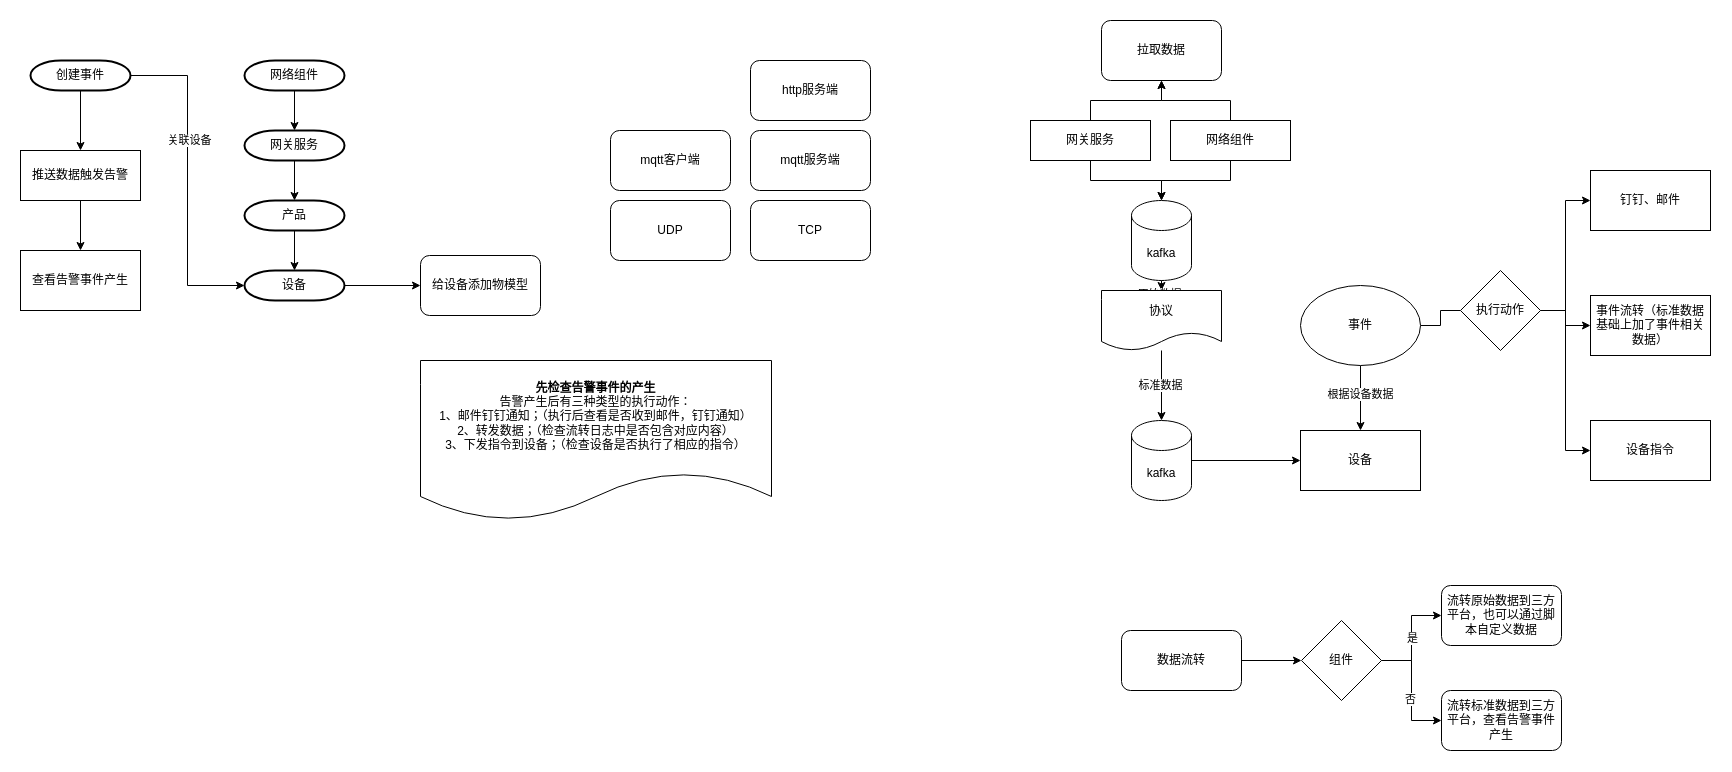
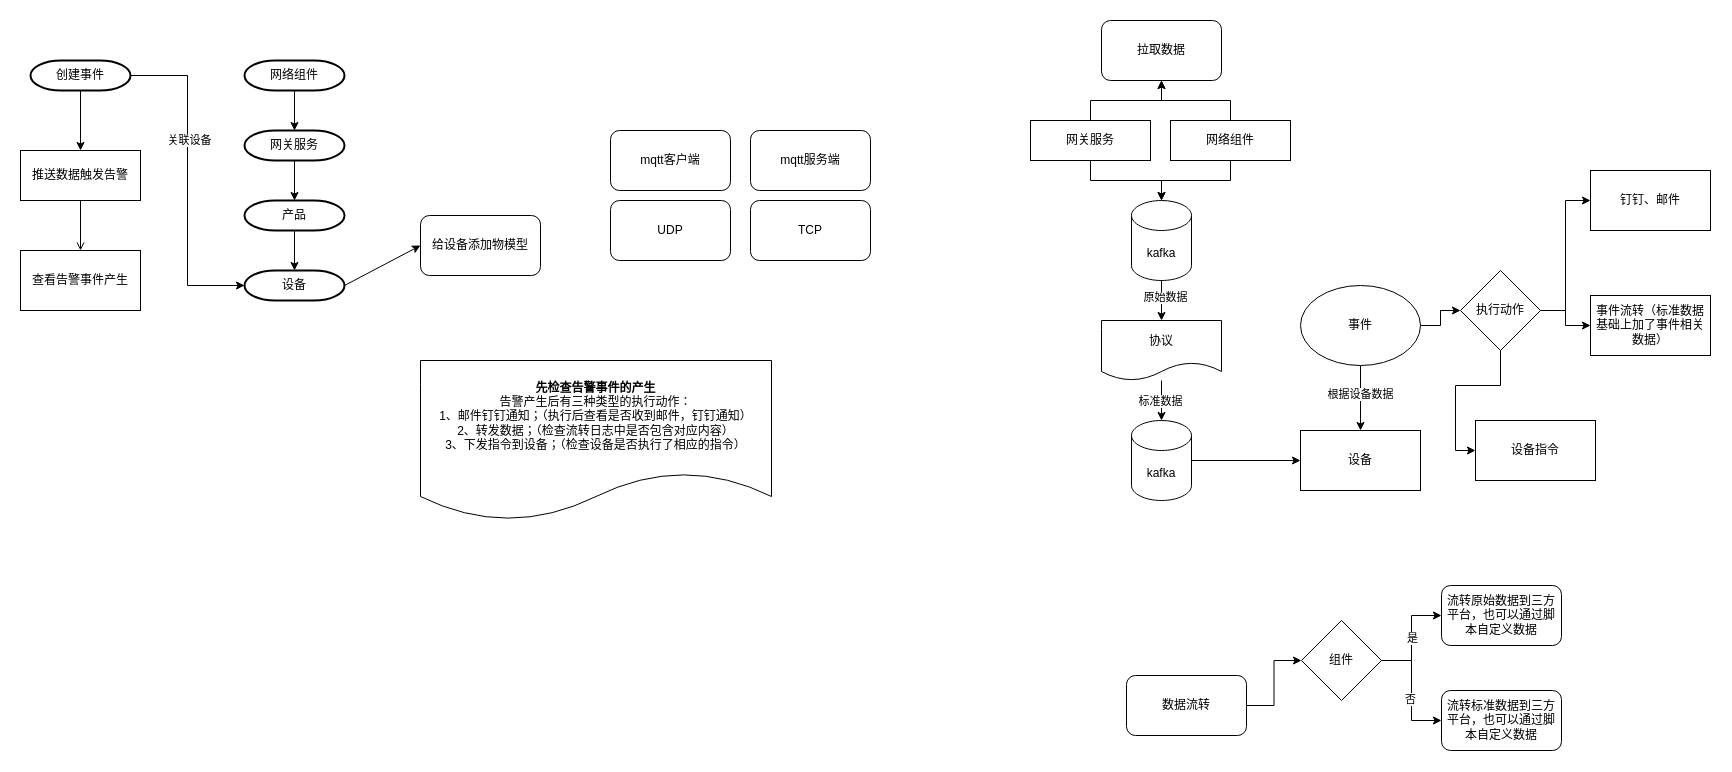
  <mxCell id="0" />
  <mxCell id="1" parent="0" />
  <mxCell id="2" style="edgeStyle=orthogonalEdgeStyle;rounded=0;orthogonalLoop=1;jettySize=auto;html=1;exitX=0.5;exitY=1;exitDx=0;exitDy=0;exitPerimeter=0;entryX=0.5;entryY=0;entryDx=0;entryDy=0;entryPerimeter=0;" parent="1" source="3" target="5" edge="1"><mxGeometry relative="1" as="geometry" /></mxCell>
  <mxCell id="3" value="网络组件" style="strokeWidth=2;html=1;shape=mxgraph.flowchart.terminator;whiteSpace=wrap;" parent="1" vertex="1"><mxGeometry x="244" y="60" width="100" height="30" as="geometry" /></mxCell>
  <mxCell id="4" style="edgeStyle=orthogonalEdgeStyle;rounded=0;orthogonalLoop=1;jettySize=auto;html=1;exitX=0.5;exitY=1;exitDx=0;exitDy=0;exitPerimeter=0;entryX=0.5;entryY=0;entryDx=0;entryDy=0;entryPerimeter=0;" parent="1" source="5" target="8" edge="1"><mxGeometry relative="1" as="geometry" /></mxCell>
  <mxCell id="5" value="网关服务" style="strokeWidth=2;html=1;shape=mxgraph.flowchart.terminator;whiteSpace=wrap;" parent="1" vertex="1"><mxGeometry x="244" y="130" width="100" height="30" as="geometry" /></mxCell>
  <mxCell id="6" value="设备" style="strokeWidth=2;html=1;shape=mxgraph.flowchart.terminator;whiteSpace=wrap;" parent="1" vertex="1"><mxGeometry x="244" y="270" width="100" height="30" as="geometry" /></mxCell>
  <mxCell id="7" style="edgeStyle=orthogonalEdgeStyle;rounded=0;orthogonalLoop=1;jettySize=auto;html=1;exitX=0.5;exitY=1;exitDx=0;exitDy=0;exitPerimeter=0;entryX=0.5;entryY=0;entryDx=0;entryDy=0;entryPerimeter=0;" parent="1" source="8" target="6" edge="1"><mxGeometry relative="1" as="geometry" /></mxCell>
  <mxCell id="8" value="产品" style="strokeWidth=2;html=1;shape=mxgraph.flowchart.terminator;whiteSpace=wrap;" parent="1" vertex="1"><mxGeometry x="244" y="200" width="100" height="30" as="geometry" /></mxCell>
- <mxCell id="9" value="给设备添加物模型" style="rounded=1;whiteSpace=wrap;html=1;" parent="1" vertex="1"><mxGeometry x="420" y="255" width="120" height="60" as="geometry" /></mxCell>
+ <mxCell id="9" value="给设备添加物模型" style="rounded=1;whiteSpace=wrap;html=1;" parent="1" vertex="1"><mxGeometry x="420" y="215" width="120" height="60" as="geometry" /></mxCell>
  <mxCell id="10" value="" style="endArrow=classic;html=1;rounded=0;entryX=0;entryY=0.5;entryDx=0;entryDy=0;exitX=1;exitY=0.5;exitDx=0;exitDy=0;exitPerimeter=0;" parent="1" source="6" target="9" edge="1"><mxGeometry width="50" height="50" relative="1" as="geometry"><mxPoint x="270" y="310" as="sourcePoint" /><mxPoint x="320" y="260" as="targetPoint" /></mxGeometry></mxCell>
  <mxCell id="11" style="edgeStyle=orthogonalEdgeStyle;rounded=0;orthogonalLoop=1;jettySize=auto;html=1;exitX=1;exitY=0.5;exitDx=0;exitDy=0;exitPerimeter=0;entryX=0;entryY=0.5;entryDx=0;entryDy=0;entryPerimeter=0;" parent="1" source="14" target="6" edge="1"><mxGeometry relative="1" as="geometry" /></mxCell>
  <mxCell id="12" value="关联设备" style="edgeLabel;html=1;align=center;verticalAlign=middle;resizable=0;points=[];" parent="11" vertex="1" connectable="0"><mxGeometry x="-0.253" y="1" relative="1" as="geometry"><mxPoint as="offset" /></mxGeometry></mxCell>
  <mxCell id="13" style="edgeStyle=orthogonalEdgeStyle;rounded=0;orthogonalLoop=1;jettySize=auto;html=1;exitX=0.5;exitY=1;exitDx=0;exitDy=0;exitPerimeter=0;entryX=0.5;entryY=0;entryDx=0;entryDy=0;" parent="1" source="14" target="16" edge="1"><mxGeometry relative="1" as="geometry" /></mxCell>
  <mxCell id="14" value="创建事件" style="strokeWidth=2;html=1;shape=mxgraph.flowchart.terminator;whiteSpace=wrap;" parent="1" vertex="1"><mxGeometry x="30" y="60" width="100" height="30" as="geometry" /></mxCell>
- <mxCell id="15" style="edgeStyle=orthogonalEdgeStyle;rounded=0;orthogonalLoop=1;jettySize=auto;html=1;exitX=0.5;exitY=1;exitDx=0;exitDy=0;entryX=0.5;entryY=0;entryDx=0;entryDy=0;" parent="1" source="16" target="17" edge="1"><mxGeometry relative="1" as="geometry" /></mxCell>
+ <mxCell id="15" style="edgeStyle=orthogonalEdgeStyle;rounded=0;orthogonalLoop=1;jettySize=auto;html=1;exitX=0.5;exitY=1;exitDx=0;exitDy=0;entryX=0.5;entryY=0;entryDx=0;entryDy=0;endArrow=open;" parent="1" source="16" target="17" edge="1"><mxGeometry relative="1" as="geometry" /></mxCell>
  <mxCell id="16" value="推送数据触发告警" style="rounded=0;whiteSpace=wrap;html=1;" parent="1" vertex="1"><mxGeometry x="20" y="150" width="120" height="50" as="geometry" /></mxCell>
  <mxCell id="17" value="查看告警事件产生" style="rounded=0;whiteSpace=wrap;html=1;" parent="1" vertex="1"><mxGeometry x="20" y="250" width="120" height="60" as="geometry" /></mxCell>
  <mxCell id="18" value="&lt;b&gt;先检查告警事件的产生&lt;/b&gt;&lt;br&gt;告警产生后有三种类型的执行动作：&lt;br&gt;1、邮件钉钉通知；（执行后查看是否收到邮件，钉钉通知）&lt;br&gt;2、转发数据；（检查流转日志中是否包含对应内容）&lt;br&gt;3、下发指令到设备；（检查设备是否执行了相应的指令）" style="shape=document;whiteSpace=wrap;html=1;boundedLbl=1;" parent="1" vertex="1"><mxGeometry x="420" y="360" width="351" height="160" as="geometry" /></mxCell>
- <mxCell id="19" value="http服务端" style="rounded=1;whiteSpace=wrap;html=1;" parent="1" vertex="1"><mxGeometry x="750" y="60" width="120" height="60" as="geometry" /></mxCell>
  <mxCell id="20" value="mqtt客户端" style="rounded=1;whiteSpace=wrap;html=1;" parent="1" vertex="1"><mxGeometry x="610" y="130" width="120" height="60" as="geometry" /></mxCell>
  <mxCell id="21" value="mqtt服务端" style="rounded=1;whiteSpace=wrap;html=1;" parent="1" vertex="1"><mxGeometry x="750" y="130" width="120" height="60" as="geometry" /></mxCell>
  <mxCell id="22" value="UDP" style="rounded=1;whiteSpace=wrap;html=1;" parent="1" vertex="1"><mxGeometry x="610" y="200" width="120" height="60" as="geometry" /></mxCell>
  <mxCell id="23" value="TCP" style="rounded=1;whiteSpace=wrap;html=1;" parent="1" vertex="1"><mxGeometry x="750" y="200" width="120" height="60" as="geometry" /></mxCell>
  <mxCell id="24" value="" style="edgeStyle=orthogonalEdgeStyle;rounded=0;orthogonalLoop=1;jettySize=auto;html=1;" edge="1" parent="1" source="26" target="46"><mxGeometry relative="1" as="geometry" /></mxCell>
  <mxCell id="25" value="" style="edgeStyle=orthogonalEdgeStyle;rounded=0;orthogonalLoop=1;jettySize=auto;html=1;" edge="1" parent="1" source="26" target="33"><mxGeometry relative="1" as="geometry" /></mxCell>
  <mxCell id="26" value="网络组件" style="rounded=0;whiteSpace=wrap;html=1;" vertex="1" parent="1"><mxGeometry x="1170" y="120" width="120" height="40" as="geometry" /></mxCell>
  <mxCell id="27" value="" style="edgeStyle=orthogonalEdgeStyle;rounded=0;orthogonalLoop=1;jettySize=auto;html=1;" edge="1" parent="1" source="29" target="46"><mxGeometry relative="1" as="geometry" /></mxCell>
  <mxCell id="28" style="edgeStyle=orthogonalEdgeStyle;rounded=0;orthogonalLoop=1;jettySize=auto;html=1;entryX=0.5;entryY=0;entryDx=0;entryDy=0;entryPerimeter=0;" edge="1" parent="1" source="29" target="33"><mxGeometry relative="1" as="geometry" /></mxCell>
  <mxCell id="29" value="网关服务" style="rounded=0;whiteSpace=wrap;html=1;" vertex="1" parent="1"><mxGeometry x="1030" y="120" width="120" height="40" as="geometry" /></mxCell>
  <mxCell id="30" value="设备" style="rounded=0;whiteSpace=wrap;html=1;" vertex="1" parent="1"><mxGeometry x="1300" y="430" width="120" height="60" as="geometry" /></mxCell>
  <mxCell id="31" value="" style="edgeStyle=orthogonalEdgeStyle;rounded=0;orthogonalLoop=1;jettySize=auto;html=1;" edge="1" parent="1" source="33" target="36"><mxGeometry relative="1" as="geometry" /></mxCell>
  <mxCell id="32" value="原始数据" style="edgeLabel;html=1;align=center;verticalAlign=middle;resizable=0;points=[];" vertex="1" connectable="0" parent="31"><mxGeometry x="-0.22" y="3" relative="1" as="geometry"><mxPoint as="offset" /></mxGeometry></mxCell>
  <mxCell id="33" value="kafka" style="shape=cylinder3;whiteSpace=wrap;html=1;boundedLbl=1;backgroundOutline=1;size=15;" vertex="1" parent="1"><mxGeometry x="1131" y="200" width="60" height="80" as="geometry" /></mxCell>
  <mxCell id="34" value="" style="edgeStyle=orthogonalEdgeStyle;rounded=0;orthogonalLoop=1;jettySize=auto;html=1;" edge="1" parent="1" source="36" target="38"><mxGeometry relative="1" as="geometry" /></mxCell>
  <mxCell id="35" value="标准数据" style="edgeLabel;html=1;align=center;verticalAlign=middle;resizable=0;points=[];" vertex="1" connectable="0" parent="34"><mxGeometry x="-0.02" y="-2" relative="1" as="geometry"><mxPoint as="offset" /></mxGeometry></mxCell>
- <mxCell id="36" value="协议" style="shape=document;whiteSpace=wrap;html=1;boundedLbl=1;" vertex="1" parent="1"><mxGeometry x="1101" y="290" width="120" height="60" as="geometry" /></mxCell>
+ <mxCell id="36" value="协议" style="shape=document;whiteSpace=wrap;html=1;boundedLbl=1;" vertex="1" parent="1"><mxGeometry x="1101" y="320" width="120" height="60" as="geometry" /></mxCell>
  <mxCell id="37" value="" style="edgeStyle=orthogonalEdgeStyle;rounded=0;orthogonalLoop=1;jettySize=auto;html=1;" edge="1" parent="1" source="38" target="30"><mxGeometry relative="1" as="geometry" /></mxCell>
  <mxCell id="38" value="kafka" style="shape=cylinder3;whiteSpace=wrap;html=1;boundedLbl=1;backgroundOutline=1;size=15;" vertex="1" parent="1"><mxGeometry x="1131" y="420" width="60" height="80" as="geometry" /></mxCell>
  <mxCell id="39" value="" style="edgeStyle=orthogonalEdgeStyle;rounded=0;orthogonalLoop=1;jettySize=auto;html=1;" edge="1" parent="1" source="42" target="30"><mxGeometry relative="1" as="geometry" /></mxCell>
  <mxCell id="40" value="根据设备数据" style="edgeLabel;html=1;align=center;verticalAlign=middle;resizable=0;points=[];" vertex="1" connectable="0" parent="39"><mxGeometry x="-0.136" y="-1" relative="1" as="geometry"><mxPoint as="offset" /></mxGeometry></mxCell>
- <mxCell id="41" value="" style="edgeStyle=orthogonalEdgeStyle;rounded=0;orthogonalLoop=1;jettySize=auto;html=1;endArrow=none;" edge="1" parent="1" source="42" target="50"><mxGeometry relative="1" as="geometry" /></mxCell>
+ <mxCell id="41" value="" style="edgeStyle=orthogonalEdgeStyle;rounded=0;orthogonalLoop=1;jettySize=auto;html=1;" edge="1" parent="1" source="42" target="50"><mxGeometry relative="1" as="geometry" /></mxCell>
  <mxCell id="42" value="事件" style="ellipse;whiteSpace=wrap;html=1;" vertex="1" parent="1"><mxGeometry x="1300" y="285" width="120" height="80" as="geometry" /></mxCell>
  <mxCell id="43" value="" style="edgeStyle=orthogonalEdgeStyle;rounded=0;orthogonalLoop=1;jettySize=auto;html=1;" edge="1" parent="1" source="44" target="58"><mxGeometry relative="1" as="geometry" /></mxCell>
- <mxCell id="44" value="数据流转" style="rounded=1;whiteSpace=wrap;html=1;" vertex="1" parent="1"><mxGeometry x="1121" y="630" width="120" height="60" as="geometry" /></mxCell>
+ <mxCell id="44" value="数据流转" style="rounded=1;whiteSpace=wrap;html=1;" vertex="1" parent="1"><mxGeometry x="1126" y="675" width="120" height="60" as="geometry" /></mxCell>
  <mxCell id="45" value="流转原始数据到三方平台，也可以通过脚本自定义数据" style="rounded=1;whiteSpace=wrap;html=1;" vertex="1" parent="1"><mxGeometry x="1441" y="585" width="120" height="60" as="geometry" /></mxCell>
  <mxCell id="46" value="拉取数据" style="rounded=1;whiteSpace=wrap;html=1;" vertex="1" parent="1"><mxGeometry x="1101" y="20" width="120" height="60" as="geometry" /></mxCell>
  <mxCell id="47" style="edgeStyle=orthogonalEdgeStyle;rounded=0;orthogonalLoop=1;jettySize=auto;html=1;entryX=0;entryY=0.5;entryDx=0;entryDy=0;" edge="1" parent="1" source="50" target="51"><mxGeometry relative="1" as="geometry" /></mxCell>
  <mxCell id="48" value="" style="edgeStyle=orthogonalEdgeStyle;rounded=0;orthogonalLoop=1;jettySize=auto;html=1;" edge="1" parent="1" source="50" target="52"><mxGeometry relative="1" as="geometry" /></mxCell>
  <mxCell id="49" style="edgeStyle=orthogonalEdgeStyle;rounded=0;orthogonalLoop=1;jettySize=auto;html=1;entryX=0;entryY=0.5;entryDx=0;entryDy=0;" edge="1" parent="1" source="50" target="53"><mxGeometry relative="1" as="geometry" /></mxCell>
  <mxCell id="50" value="执行动作" style="rhombus;whiteSpace=wrap;html=1;" vertex="1" parent="1"><mxGeometry x="1460" y="270" width="80" height="80" as="geometry" /></mxCell>
  <mxCell id="51" value="钉钉、邮件" style="rounded=0;whiteSpace=wrap;html=1;" vertex="1" parent="1"><mxGeometry x="1590" y="170" width="120" height="60" as="geometry" /></mxCell>
  <mxCell id="52" value="事件流转（标准数据基础上加了事件相关数据）" style="rounded=0;whiteSpace=wrap;html=1;" vertex="1" parent="1"><mxGeometry x="1590" y="295" width="120" height="60" as="geometry" /></mxCell>
- <mxCell id="53" value="设备指令" style="rounded=0;whiteSpace=wrap;html=1;" vertex="1" parent="1"><mxGeometry x="1590" y="420" width="120" height="60" as="geometry" /></mxCell>
+ <mxCell id="53" value="设备指令" style="rounded=0;whiteSpace=wrap;html=1;" vertex="1" parent="1"><mxGeometry x="1475" y="420" width="120" height="60" as="geometry" /></mxCell>
  <mxCell id="54" style="edgeStyle=orthogonalEdgeStyle;rounded=0;orthogonalLoop=1;jettySize=auto;html=1;entryX=0;entryY=0.5;entryDx=0;entryDy=0;" edge="1" parent="1" source="58" target="45"><mxGeometry relative="1" as="geometry" /></mxCell>
  <mxCell id="55" value="是" style="edgeLabel;html=1;align=center;verticalAlign=middle;resizable=0;points=[];" vertex="1" connectable="0" parent="54"><mxGeometry x="0.015" relative="1" as="geometry"><mxPoint as="offset" /></mxGeometry></mxCell>
  <mxCell id="56" style="edgeStyle=orthogonalEdgeStyle;rounded=0;orthogonalLoop=1;jettySize=auto;html=1;entryX=0;entryY=0.5;entryDx=0;entryDy=0;" edge="1" parent="1" source="58" target="59"><mxGeometry relative="1" as="geometry" /></mxCell>
  <mxCell id="57" value="否" style="edgeLabel;html=1;align=center;verticalAlign=middle;resizable=0;points=[];" vertex="1" connectable="0" parent="56"><mxGeometry x="0.129" y="-2" relative="1" as="geometry"><mxPoint as="offset" /></mxGeometry></mxCell>
  <mxCell id="58" value="组件" style="rhombus;whiteSpace=wrap;html=1;" vertex="1" parent="1"><mxGeometry x="1301" y="620" width="80" height="80" as="geometry" /></mxCell>
- <mxCell id="59" value="流转标准数据到三方平台，查看告警事件产生" style="rounded=1;whiteSpace=wrap;html=1;" vertex="1" parent="1"><mxGeometry x="1441" y="690" width="120" height="60" as="geometry" /></mxCell>
+ <mxCell id="59" value="流转标准数据到三方平台，也可以通过脚本自定义数据" style="rounded=1;whiteSpace=wrap;html=1;" vertex="1" parent="1"><mxGeometry x="1441" y="690" width="120" height="60" as="geometry" /></mxCell>
